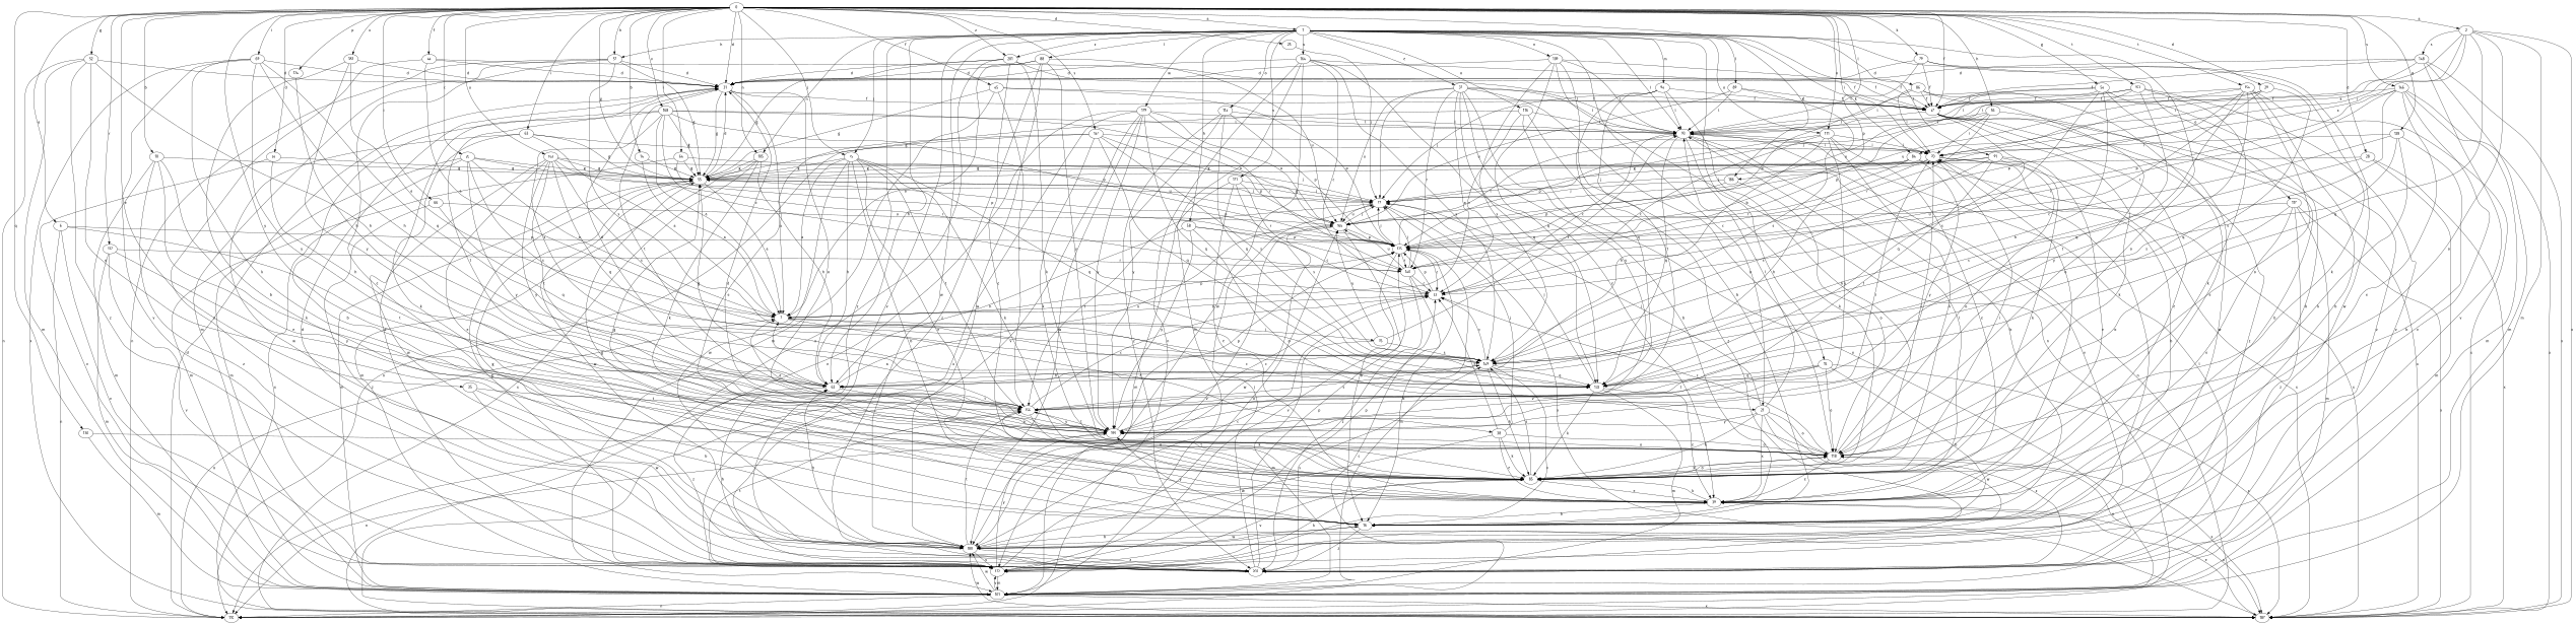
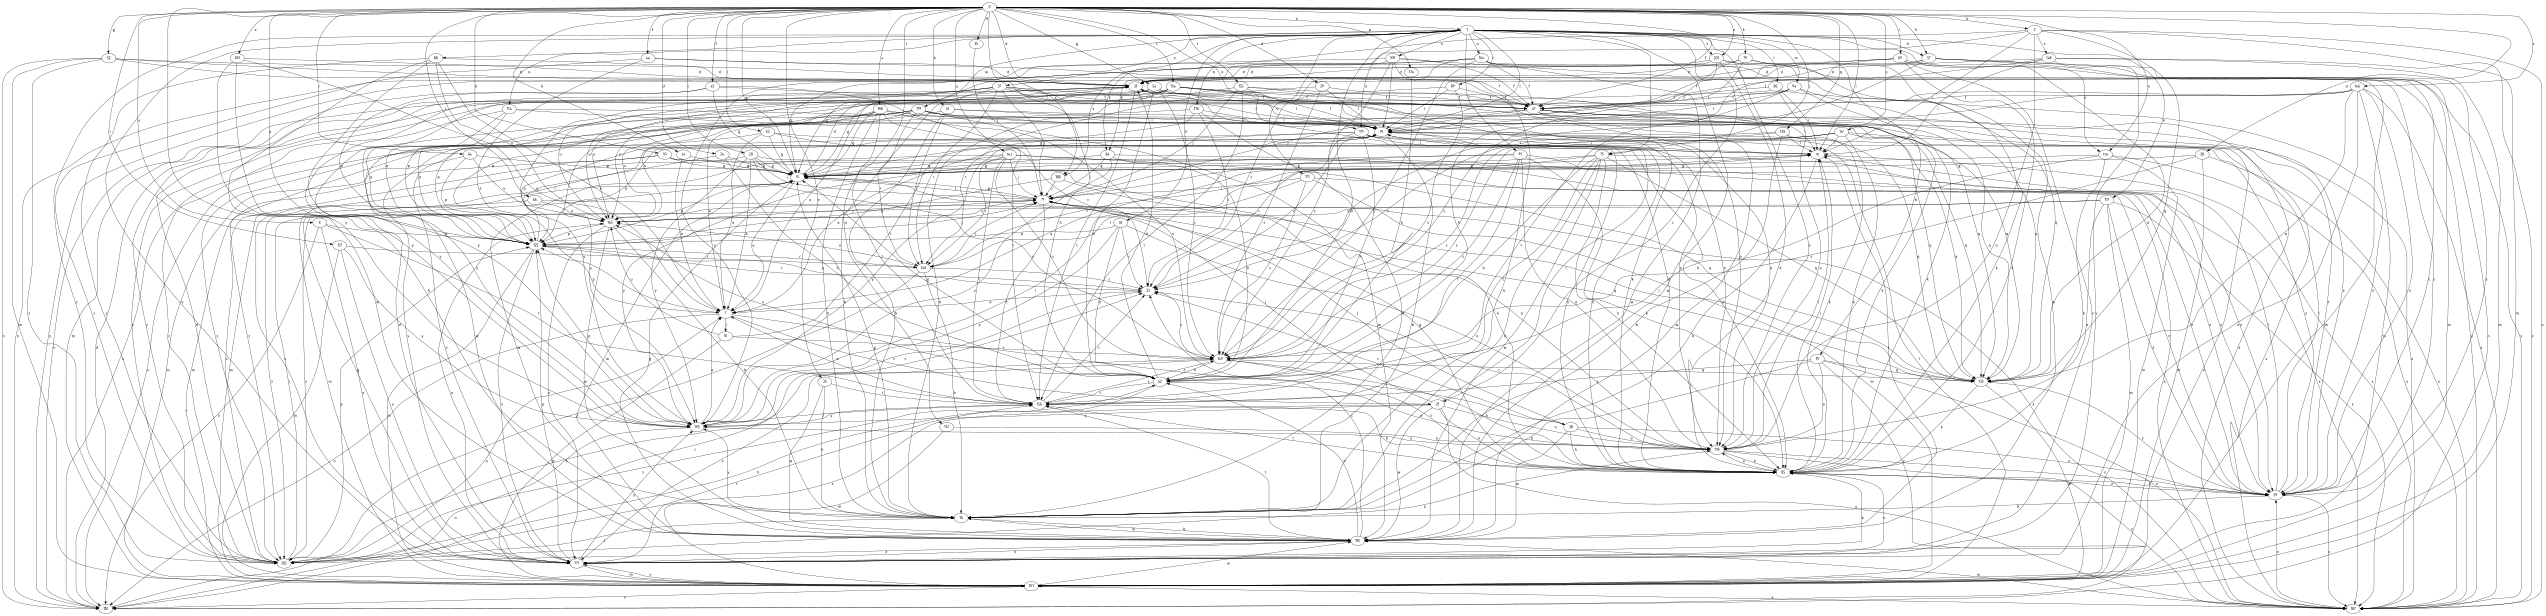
  strict digraph {
    fontname="Fira Sans"
    node [fontname="Fira Sans"]
    edge [fontname="Fira Sans"]
    0
    1
    2
    6
    10
    14
    20
    24
    25
    28
    29
    31
    35
    44
    45
    47
    52
    54
    55
    56
    57
    63
    64
    66
    69
    70
    75
    79
    105
    111
    124
    125
    128
    130
    137
    146
    147
    153
    154
    163
    168
    183
    186
    195
    201
    15
    21
    37
    58
    62
    84
    86
    88
    89
    91
    93
    94
    109
    114
    116
    117
    118
    164
    171
    172
    179
    180
    202
    101
    132
    148
    187
    110
    156
    39
    85
    7
    77
    149
    140
    16
    165
    23
    38
    76
    0 -> 1 [label=a]
    0 -> 2 [label=a]
    0 -> 6 [label=a]
    0 -> 10 [label=b]
    0 -> 14 [label=b]
    0 -> 20 [label=c]
    0 -> 24 [label=d]
    0 -> 25 [label=d]
    0 -> 28 [label=d]
    0 -> 29 [label=d]
    0 -> 31 [label=d]
    0 -> 35 [label=e]
    0 -> 44 [label=f]
    0 -> 45 [label=f]
    0 -> 47 [label=f]
    0 -> 52 [label=g]
    0 -> 54 [label=g]
    0 -> 55 [label=g]
    0 -> 56 [label=h]
    0 -> 57 [label=h]
    0 -> 63 [label=i]
    0 -> 64 [label=i]
    0 -> 66 [label=i]
    0 -> 69 [label=i]
    0 -> 70 [label=i]
    0 -> 75 [label=j]
    0 -> 79 [label=k]
    0 -> 105 [label=n]
    0 -> 111 [label=o]
    0 -> 124 [label=p]
    0 -> 125 [label=p]
    0 -> 128 [label=q]
    0 -> 130 [label=q]
    0 -> 137 [label=r]
    0 -> 146 [label=s]
    0 -> 147 [label=s]
    0 -> 153 [label=t]
    0 -> 154 [label=t]
    0 -> 163 [label=u]
    0 -> 168 [label=v]
    0 -> 183 [label=x]
    0 -> 186 [label=x]
    0 -> 195 [label=y]
    0 -> 201 [label=z]
    1 -> 57 [label=h]
    1 -> 75 [label=j]
    1 -> 105 [label=n]
    1 -> 111 [label=o]
    1 -> 201 [label=z]
    1 -> 15 [label=b]
    1 -> 21 [label=c]
    1 -> 37 [label=e]
    1 -> 58 [label=h]
    1 -> 62 [label=h]
    1 -> 84 [label=k]
    1 -> 86 [label=l]
    1 -> 88 [label=l]
    1 -> 89 [label=l]
    1 -> 91 [label=l]
    1 -> 93 [label=l]
    1 -> 94 [label=m]
    1 -> 109 [label=n]
    1 -> 114 [label=o]
    1 -> 116 [label=o]
    1 -> 117 [label=o]
    1 -> 118 [label=o]
    1 -> 164 [label=u]
    1 -> 171 [label=v]
    1 -> 172 [label=v]
    1 -> 179 [label=w]
    1 -> 180 [label=w]
    1 -> 202 [label=z]
    2 -> 70 [label=i]
    2 -> 186 [label=x]
    2 -> 84 [label=k]
    2 -> 118 [label=o]
    2 -> 101 [label=m]
    2 -> 132 [label=q]
    2 -> 148 [label=s]
    2 -> 187 [label=x]
    6 -> 125 [label=p]
    6 -> 172 [label=v]
    6 -> 110 [label=n]
    6 -> 156 [label=t]
    10 -> 55 [label=g]
    10 -> 202 [label=z]
    10 -> 101 [label=m]
    10 -> 39 [label=e]
    10 -> 85 [label=k]
    14 -> 55 [label=g]
    14 -> 7 [label=a]
    20 -> 55 [label=g]
    20 -> 195 [label=y]
    20 -> 101 [label=m]
    20 -> 187 [label=x]
    20 -> 7 [label=a]
    20 -> 77 [label=j]
    20 -> 149 [label=s]
    24 -> 55 [label=g]
    24 -> 62 [label=h]
    24 -> 172 [label=v]
    25 -> 77 [label=j]
    28 -> 55 [label=g]
    28 -> 101 [label=m]
    28 -> 187 [label=x]
    28 -> 149 [label=s]
    29 -> 47 [label=f]
    29 -> 93 [label=l]
    29 -> 149 [label=s]
    29 -> 140 [label=r]
    31 -> 47 [label=f]
    31 -> 55 [label=g]
    31 -> 118 [label=o]
    31 -> 156 [label=t]
    31 -> 39 [label=e]
    35 -> 180 [label=w]
    35 -> 156 [label=t]
    35 -> 16 [label=b]
    44 -> 31 [label=d]
    44 -> 47 [label=f]
    44 -> 202 [label=z]
    44 -> 7 [label=a]
    45 -> 47 [label=f]
    45 -> 55 [label=g]
    45 -> 125 [label=p]
    45 -> 101 [label=m]
    45 -> 156 [label=t]
    47 -> 93 [label=l]
    47 -> 180 [label=w]
    47 -> 202 [label=z]
    47 -> 132 [label=q]
    47 -> 187 [label=x]
    47 -> 39 [label=e]
    47 -> 85 [label=k]
    52 -> 31 [label=d]
    52 -> 62 [label=h]
    52 -> 118 [label=o]
    52 -> 202 [label=z]
    52 -> 101 [label=m]
    52 -> 110 [label=n]
    54 -> 47 [label=f]
    54 -> 62 [label=h]
    54 -> 93 [label=l]
    54 -> 202 [label=z]
    54 -> 149 [label=s]
    54 -> 16 [label=b]
    54 -> 165 [label=u]
    55 -> 31 [label=d]
    55 -> 125 [label=p]
    55 -> 180 [label=w]
    55 -> 101 [label=m]
    55 -> 7 [label=a]
    55 -> 77 [label=j]
    56 -> 70 [label=i]
    56 -> 125 [label=p]
    56 -> 93 [label=l]
    56 -> 140 [label=r]
    56 -> 16 [label=b]
    57 -> 31 [label=d]
    57 -> 55 [label=g]
    57 -> 101 [label=m]
    57 -> 110 [label=n]
    57 -> 39 [label=e]
    57 -> 149 [label=s]
    63 -> 55 [label=g]
    63 -> 70 [label=i]
    63 -> 180 [label=w]
    63 -> 85 [label=k]
    63 -> 7 [label=a]
    64 -> 55 [label=g]
    64 -> 125 [label=p]
    64 -> 101 [label=m]
    64 -> 165 [label=u]
    66 -> 202 [label=z]
    66 -> 132 [label=q]
    66 -> 165 [label=u]
    69 -> 31 [label=d]
    69 -> 195 [label=y]
    69 -> 62 [label=h]
    69 -> 172 [label=v]
    69 -> 132 [label=q]
    69 -> 187 [label=x]
    69 -> 85 [label=k]
    70 -> 55 [label=g]
    70 -> 187 [label=x]
    70 -> 140 [label=r]
    70 -> 16 [label=b]
    75 -> 55 [label=g]
    75 -> 62 [label=h]
    75 -> 180 [label=w]
    75 -> 132 [label=q]
    75 -> 156 [label=t]
    75 -> 39 [label=e]
    75 -> 85 [label=k]
    75 -> 7 [label=a]
    75 -> 16 [label=b]
    79 -> 31 [label=d]
    79 -> 47 [label=f]
    79 -> 93 [label=l]
    79 -> 180 [label=w]
    79 -> 85 [label=k]
    105 -> 55 [label=g]
    105 -> 62 [label=h]
    105 -> 101 [label=m]
    105 -> 187 [label=x]
    105 -> 85 [label=k]
    111 -> 70 [label=i]
    111 -> 125 [label=p]
    111 -> 195 [label=y]
    111 -> 62 [label=h]
    111 -> 39 [label=e]
    111 -> 85 [label=k]
    111 -> 23 [label=c]
    124 -> 62 [label=h]
    125 -> 93 [label=l]
    125 -> 172 [label=v]
    125 -> 101 [label=m]
    125 -> 77 [label=j]
    125 -> 140 [label=r]
    125 -> 23 [label=c]
    128 -> 70 [label=i]
    128 -> 85 [label=k]
    128 -> 149 [label=s]
    128 -> 16 [label=b]
    128 -> 23 [label=c]
    130 -> 118 [label=o]
    130 -> 101 [label=m]
    137 -> 195 [label=y]
    137 -> 172 [label=v]
    137 -> 101 [label=m]
    137 -> 140 [label=r]
    146 -> 47 [label=f]
    146 -> 125 [label=p]
    146 -> 172 [label=v]
    146 -> 101 [label=m]
    146 -> 132 [label=q]
    146 -> 187 [label=x]
    146 -> 39 [label=e]
    146 -> 23 [label=c]
    147 -> 70 [label=i]
    147 -> 125 [label=p]
    147 -> 132 [label=q]
    147 -> 110 [label=n]
    147 -> 85 [label=k]
    147 -> 7 [label=a]
    147 -> 149 [label=s]
    153 -> 47 [label=f]
    153 -> 93 [label=l]
    153 -> 202 [label=z]
    153 -> 156 [label=t]
    153 -> 85 [label=k]
    153 -> 77 [label=j]
    154 -> 47 [label=f]
    154 -> 125 [label=p]
    154 -> 195 [label=y]
    154 -> 118 [label=o]
    154 -> 132 [label=q]
    154 -> 187 [label=x]
    154 -> 16 [label=b]
    154 -> 165 [label=u]
    163 -> 55 [label=g]
    163 -> 195 [label=y]
    163 -> 180 [label=w]
    163 -> 132 [label=q]
    163 -> 156 [label=t]
    163 -> 39 [label=e]
    163 -> 77 [label=j]
    163 -> 149 [label=s]
    163 -> 140 [label=r]
    168 -> 55 [label=g]
    168 -> 125 [label=p]
    168 -> 93 [label=l]
    168 -> 156 [label=t]
    168 -> 7 [label=a]
    168 -> 149 [label=s]
    168 -> 16 [label=b]
    168 -> 165 [label=u]
    168 -> 23 [label=c]
    183 -> 31 [label=d]
    183 -> 195 [label=y]
    183 -> 7 [label=a]
    183 -> 16 [label=b]
    186 -> 125 [label=p]
    186 -> 118 [label=o]
    186 -> 77 [label=j]
    195 -> 70 [label=i]
    195 -> 125 [label=p]
    195 -> 118 [label=o]
    195 -> 110 [label=n]
    195 -> 156 [label=t]
    195 -> 7 [label=a]
    195 -> 23 [label=c]
    201 -> 31 [label=d]
    201 -> 55 [label=g]
    201 -> 93 [label=l]
    201 -> 187 [label=x]
    201 -> 39 [label=e]
    201 -> 85 [label=k]
    15 -> 118 [label=o]
-   15 -> 195 [label=v]
+   15 -> 172 [label=v]
    15 -> 132 [label=q]
    15 -> 187 [label=x]
    15 -> 156 [label=t]
    15 -> 16 [label=b]
    21 -> 195 [label=y]
    21 -> 93 [label=l]
    21 -> 118 [label=o]
    21 -> 180 [label=w]
    21 -> 202 [label=z]
-   21 -> 39 [label=x]
+   21 -> 187 [label=x]
    21 -> 85 [label=k]
    21 -> 77 [label=j]
    37 -> 47 [label=f]
    37 -> 195 [label=y]
    37 -> 93 [label=l]
    37 -> 118 [label=o]
    37 -> 132 [label=q]
    37 -> 110 [label=n]
    37 -> 7 [label=a]
    37 -> 77 [label=j]
    37 -> 140 [label=r]
    37 -> 165 [label=u]
    58 -> 125 [label=p]
    58 -> 195 [label=y]
    58 -> 62 [label=h]
    58 -> 118 [label=o]
    58 -> 23 [label=c]
    62 -> 31 [label=d]
    62 -> 55 [label=g]
    62 -> 118 [label=o]
    62 -> 202 [label=z]
    62 -> 156 [label=t]
    62 -> 165 [label=u]
    84 -> 55 [label=g]
    84 -> 195 [label=y]
    84 -> 62 [label=h]
    84 -> 187 [label=x]
    84 -> 77 [label=j]
    86 -> 47 [label=f]
    86 -> 70 [label=i]
    86 -> 125 [label=p]
    86 -> 118 [label=o]
    86 -> 39 [label=e]
    88 -> 31 [label=d]
    88 -> 195 [label=y]
    88 -> 180 [label=w]
    88 -> 202 [label=z]
    88 -> 7 [label=a]
    88 -> 165 [label=u]
    89 -> 47 [label=f]
    89 -> 93 [label=l]
    89 -> 149 [label=s]
    89 -> 165 [label=u]
    91 -> 55 [label=g]
    91 -> 118 [label=o]
    91 -> 156 [label=t]
    91 -> 39 [label=e]
    91 -> 85 [label=k]
    91 -> 77 [label=j]
    91 -> 149 [label=s]
    93 -> 70 [label=i]
    93 -> 172 [label=v]
    93 -> 132 [label=q]
    93 -> 110 [label=n]
    93 -> 85 [label=k]
    93 -> 16 [label=b]
    93 -> 23 [label=c]
    94 -> 47 [label=f]
    94 -> 93 [label=l]
    94 -> 132 [label=q]
    94 -> 156 [label=t]
    94 -> 85 [label=k]
    94 -> 77 [label=j]
    109 -> 31 [label=d]
    109 -> 47 [label=f]
    109 -> 93 [label=l]
    109 -> 132 [label=q]
    109 -> 110 [label=n]
    109 -> 149 [label=s]
    109 -> 16 [label=b]
    114 -> 125 [label=p]
    114 -> 195 [label=y]
    114 -> 93 [label=l]
    114 -> 202 [label=z]
    114 -> 132 [label=q]
    116 -> 55 [label=g]
    116 -> 93 [label=l]
    116 -> 202 [label=z]
    116 -> 16 [label=b]
    116 -> 23 [label=c]
    117 -> 118 [label=o]
    117 -> 202 [label=z]
    117 -> 101 [label=m]
    117 -> 187 [label=x]
    117 -> 39 [label=e]
    117 -> 165 [label=u]
    118 -> 70 [label=i]
    118 -> 187 [label=x]
    118 -> 39 [label=e]
    118 -> 85 [label=k]
    118 -> 23 [label=c]
    164 -> 31 [label=d]
    164 -> 47 [label=f]
    164 -> 180 [label=w]
    164 -> 101 [label=m]
    164 -> 110 [label=n]
    164 -> 39 [label=e]
    164 -> 149 [label=s]
    164 -> 23 [label=c]
    171 -> 101 [label=m]
    171 -> 39 [label=e]
    171 -> 77 [label=j]
    171 -> 149 [label=s]
    171 -> 140 [label=r]
    172 -> 31 [label=d]
    172 -> 55 [label=g]
    172 -> 125 [label=p]
    172 -> 195 [label=y]
    172 -> 101 [label=m]
    172 -> 156 [label=t]
    172 -> 85 [label=k]
    172 -> 165 [label=u]
    179 -> 195 [label=y]
    179 -> 93 [label=l]
    179 -> 172 [label=v]
    179 -> 180 [label=w]
    179 -> 132 [label=q]
    179 -> 187 [label=x]
    179 -> 110 [label=n]
    179 -> 140 [label=r]
    179 -> 165 [label=u]
    180 -> 55 [label=g]
    180 -> 70 [label=i]
    180 -> 62 [label=h]
    180 -> 172 [label=v]
    180 -> 202 [label=z]
    180 -> 156 [label=t]
    180 -> 16 [label=b]
    180 -> 23 [label=c]
    202 -> 31 [label=d]
    202 -> 125 [label=p]
    202 -> 62 [label=h]
    202 -> 118 [label=o]
    202 -> 77 [label=j]
    202 -> 149 [label=s]
    101 -> 93 [label=l]
    101 -> 172 [label=v]
    101 -> 180 [label=w]
    101 -> 187 [label=x]
    101 -> 110 [label=n]
    132 -> 101 [label=m]
    132 -> 39 [label=e]
    132 -> 85 [label=k]
    132 -> 77 [label=j]
    148 -> 31 [label=d]
    148 -> 47 [label=f]
    148 -> 70 [label=i]
    148 -> 172 [label=v]
    148 -> 101 [label=m]
    148 -> 187 [label=x]
    187 -> 180 [label=w]
    187 -> 39 [label=e]
    110 -> 31 [label=d]
    110 -> 7 [label=a]
    110 -> 23 [label=c]
    156 -> 195 [label=y]
    156 -> 85 [label=k]
    156 -> 7 [label=a]
    156 -> 149 [label=s]
    156 -> 23 [label=c]
    39 -> 70 [label=i]
    39 -> 93 [label=l]
    39 -> 187 [label=x]
    39 -> 85 [label=k]
    39 -> 16 [label=b]
    85 -> 31 [label=d]
    85 -> 55 [label=g]
    85 -> 70 [label=i]
    85 -> 118 [label=o]
    85 -> 172 [label=v]
    85 -> 156 [label=t]
    85 -> 39 [label=e]
    85 -> 149 [label=s]
    7 -> 125 [label=p]
    7 -> 21 [label=c]
+   7 -> 110 [label=n]
    7 -> 38 [label=e]
    7 -> 76 [label=j]
    77 -> 55 [label=g]
    77 -> 187 [label=x]
    77 -> 156 [label=t]
    77 -> 165 [label=u]
    149 -> 62 [label=h]
    149 -> 172 [label=v]
    149 -> 132 [label=q]
    149 -> 85 [label=k]
    149 -> 23 [label=c]
    140 -> 202 [label=z]
    140 -> 77 [label=j]
    140 -> 16 [label=b]
    140 -> 165 [label=u]
    140 -> 23 [label=c]
    16 -> 55 [label=g]
    16 -> 195 [label=y]
    16 -> 180 [label=w]
    16 -> 202 [label=z]
    165 -> 125 [label=p]
    165 -> 172 [label=v]
    165 -> 180 [label=w]
    165 -> 77 [label=j]
    165 -> 16 [label=b]
    23 -> 125 [label=p]
    23 -> 7 [label=a]
    38 -> 118 [label=o]
    38 -> 180 [label=w]
    38 -> 39 [label=e]
    38 -> 85 [label=k]
    38 -> 77 [label=j]
    38 -> 23 [label=c]
    76 -> 93 [label=l]
    76 -> 101 [label=m]
    76 -> 149 [label=s]
    76 -> 165 [label=u]
  }
